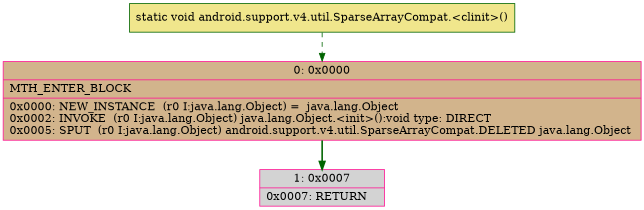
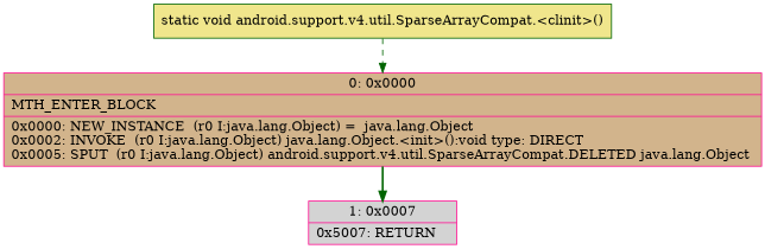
  digraph {
    node [shape=record style=filled color=deeppink]
    edge [color=darkgreen]
    n1 [label="{0\:\ 0x0000|MTH_ENTER_BLOCK\l|0x0000: NEW_INSTANCE  (r0 I:java.lang.Object) =  java.lang.Object \l0x0002: INVOKE  (r0 I:java.lang.Object) java.lang.Object.\<init\>():void type: DIRECT \l0x0005: SPUT  (r0 I:java.lang.Object) android.support.v4.util.SparseArrayCompat.DELETED java.lang.Object \l}" fillcolor=tan]
-   n2 [label="{1\:\ 0x0007|0x0007: RETURN   \l}" fillcolor=lightgrey]
+   n2 [label="{1\:\ 0x0007|0x5007: RETURN   \l}" fillcolor=lightgrey]
    n3 [label="{static void android.support.v4.util.SparseArrayCompat.\<clinit\>() }" fillcolor=khaki color=darkgreen]
    n1 -> n2 [style=bold]
    n3 -> n1 [style=dashed]
  }
